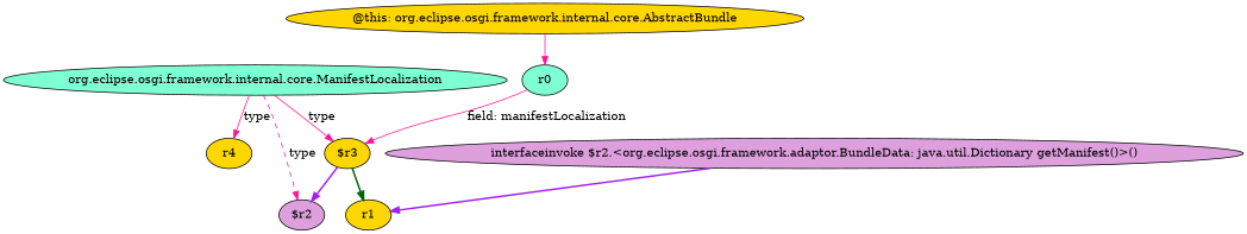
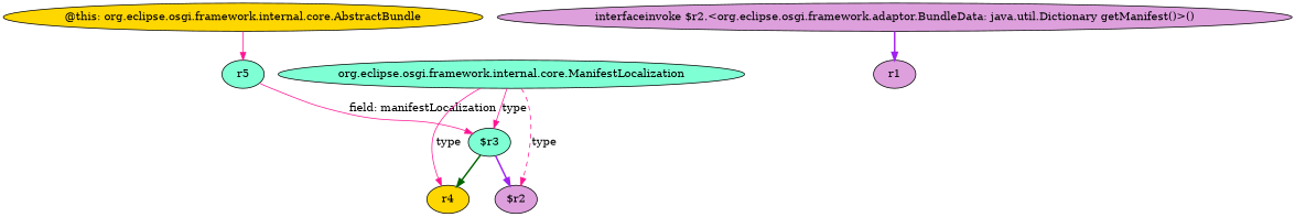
  digraph {
    node [fillcolor=gold style=filled]
    edge [color=deeppink style=solid]
-   n1 [fillcolor=aquamarine label=r0]
-   n2 [label="$r3"]
+   n1 [fillcolor=aquamarine label=r5]
+   n2 [fillcolor=aquamarine label="$r3"]
    n3 [label=r4]
    n4 [fillcolor=plum label="$r2"]
    n5 [label="@this: org.eclipse.osgi.framework.internal.core.AbstractBundle"]
    n6 [fillcolor=aquamarine label="org.eclipse.osgi.framework.internal.core.ManifestLocalization"]
    n7 [fillcolor=plum label="interfaceinvoke $r2.<org.eclipse.osgi.framework.adaptor.BundleData: java.util.Dictionary getManifest()>()"]
-   n8 [label=r1]
+   n8 [fillcolor=plum label=r1]
    n1 -> n2 [label="field: manifestLocalization"]
-   n2 -> n8 [color=darkgreen style=bold]
+   n2 -> n3 [color=darkgreen style=bold]
    n2 -> n4 [color=purple style=bold]
    n5 -> n1
    n6 -> n2 [label=type]
    n6 -> n3 [label=type]
    n6 -> n4 [label=type style=dashed]
    n7 -> n8 [color=purple style=bold]
  }
